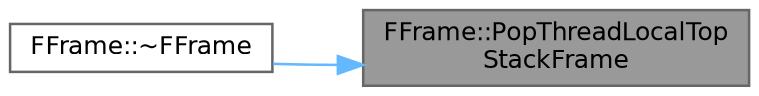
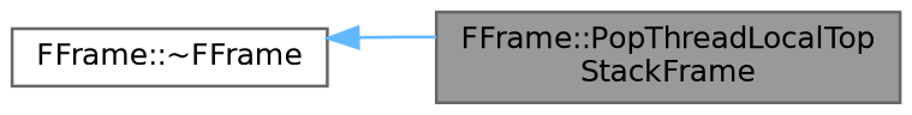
  digraph {
    rankdir=RL
    node [fontname=Helvetica fontsize=10 shape=box style=filled]
    n1 [color=gray40 fillcolor=grey60 fontcolor=black height=0.2 label="FFrame::PopThreadLocalTop\lStackFrame" width=0.4]
    n2 [color=grey40 fillcolor=white height=0.2 label="FFrame::~FFrame" width=0.4]
-   n1 -> n2 [color=steelblue1 dir=back fontname=Helvetica fontsize=10 labelfontname=Helvetica labelfontsize=10 style=solid]
+   n2 -> n1 [color=steelblue1 dir=back fontname=Helvetica fontsize=10 labelfontname=Helvetica labelfontsize=10 style=solid]
  }
